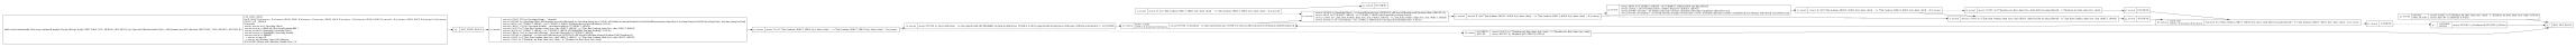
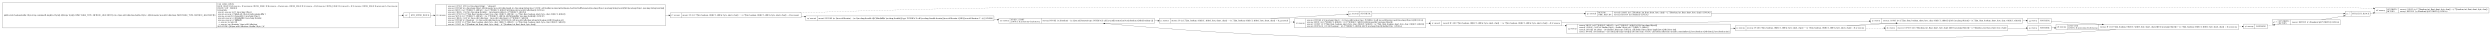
  digraph {
    fontname="Playfair Display"
    rankdir=LR
    node [fontname="Playfair Display" shape=record]
    edge [fontname="Playfair Display"]
    n1 [label="{24\:\ ?|MTH_ENTER_BLOCK\l}"]
    n2 [label="{26\:\ 0x0000|0x0000: CONST_STR  (r0 I:java.lang.String) =  \"elements\" \l0x0002: INVOKE  (r10 I:java.lang.Object A[D('elements' java.util.Collection)]), (r0 I:java.lang.String) type: STATIC call: kotlin.jvm.internal.Intrinsics.checkNotNullParameter(java.lang.Object, java.lang.String):void A[MD:(java.lang.Object, java.lang.String):void (m)]\l0x0005: MOVE  (r0 I:??[OBJECT, ARRAY]) = (r10 I:??[OBJECT, ARRAY] A[D('elements' java.util.Collection)])  (LINE:62)\l0x0006: CHECK_CAST (r0 I:java.lang.Iterable) = (java.lang.Iterable) (r0 I:??[OBJECT, ARRAY]) \l0x0008: CONST  (r1 I:??[int, float, boolean, short, byte, char, OBJECT, ARRAY]) = (0 ??[int, float, boolean, short, byte, char, OBJECT, ARRAY]) \l0x0009: MOVE  (r2 I:??[OBJECT, ARRAY]) = (r0 I:??[OBJECT, ARRAY] A[D('$this$all$iv' java.lang.Iterable)])  (LINE:87)\l0x000a: CHECK_CAST (r2 I:java.util.Collection) = (java.util.Collection) (r2 I:??[OBJECT, ARRAY]) \l0x000c: INVOKE  (r2 I:boolean) = (r2 I:java.util.Collection) type: INTERFACE call: java.util.Collection.isEmpty():boolean A[MD:():boolean (c)]\l0x0010: CONST  (r3 I:??[int, float, boolean, short, byte, char, OBJECT, ARRAY]) = (0 ??[int, float, boolean, short, byte, char, OBJECT, ARRAY]) \l0x0011: CONST  (r4 I:??[boolean, int, float, short, byte, char]) = (1 ??[boolean, int, float, short, byte, char]) \l}"]
    n3 [label="{27\:\ 0x0012|0x0012: IF  (r2 I:??[int, boolean, OBJECT, ARRAY, byte, short, char]) == (0 ??[int, boolean, OBJECT, ARRAY, byte, short, char])  \-\> B:29:0x0016 \l}"]
    n4 [label="{28\:\ 0x0014|SYNTHETIC\lRETURN\l|0x0014: CONST  (r3 I:??[boolean, int, float, short, byte, char]) = (1 ??[boolean, int, float, short, byte, char]) \l0x003e: RETURN  (r3 I:boolean) A[SYNTHETIC] (LINE:62)\l}"]
    n5 [label="{29\:\ 0x0016|0x0016: INVOKE  (r2 I:java.util.Iterator) = (r0 I:java.lang.Iterable A[D('$this$all$iv' java.lang.Iterable)]) type: INTERFACE call: java.lang.Iterable.iterator():java.util.Iterator A[MD:():java.util.Iterator\<T\> (c)] (LINE:88)\l}"]
    n6 [label="{25\:\ ?|MTH_EXIT_BLOCK\l}"]
    n7 [label="{30\:\ 0x001a|STATIC_START\lLOOP:0: B:30:0x001a\-\>B:38:0x003a\l|0x001a: INVOKE  (r5 I:boolean) = (r2 I:java.util.Iterator) type: INTERFACE call: java.util.Iterator.hasNext():boolean A[MD:():boolean (c)]\l}"]
    n8 [label="{31\:\ 0x001e|0x001e: IF  (r5 I:??[int, boolean, OBJECT, ARRAY, byte, short, char]) == (0 ??[int, boolean, OBJECT, ARRAY, byte, short, char])  \-\> B:43:0x003d \l}"]
    n9 [label="{32\:\ 0x0020|0x0020: INVOKE  (r5 I:java.lang.Object) = (r2 I:java.util.Iterator) type: INTERFACE call: java.util.Iterator.next():java.lang.Object A[MD:():E (c)]\l0x0024: MOVE  (r6 I:??[OBJECT, ARRAY]) = (r5 I:??[OBJECT, ARRAY] A[D('element$iv' java.lang.Object)]) \l0x0025: CONST  (r7 I:??[int, float, boolean, short, byte, char, OBJECT, ARRAY]) = (0 ??[int, float, boolean, short, byte, char, OBJECT, ARRAY]) \l0x0026: INSTANCE_OF  (r8 I:boolean) = (r6 I:??[OBJECT, ARRAY] A[D('it' java.lang.Object)]) kotlin.UByte  (LINE:62)\l}"]
    n10 [label="{43\:\ 0x003d|SYNTHETIC\l}"]
    n11 [label="{33\:\ 0x0028|0x0028: IF  (r8 I:??[int, boolean, OBJECT, ARRAY, byte, short, char]) == (0 ??[int, boolean, OBJECT, ARRAY, byte, short, char])  \-\> B:37:0x0039 \l}"]
    n12 [label="{40\:\ 0x003d|RETURN\lORIG_RETURN\l|0x003d: CONST  (r3 I:??[boolean, int, float, short, byte, char]) = (1 ??[boolean, int, float, short, byte, char])  (LINE:89)\l0x003e: RETURN  (r3 I:boolean)  (LINE:62)\l}"]
    n13 [label="{34\:\ 0x002a|0x002a: MOVE  (r8 I:??[OBJECT, ARRAY]) = (r6 I:??[OBJECT, ARRAY] A[D('it' java.lang.Object)]) \l0x002b: CHECK_CAST (r8 I:kotlin.UByte) = (kotlin.UByte) (r8 I:??[OBJECT, ARRAY]) \l0x002d: INVOKE  (r8 I:byte) = (r8 I:kotlin.UByte) type: VIRTUAL call: kotlin.UByte.unbox\-impl():byte A[MD:():byte (m)]\l0x0031: INVOKE  (r8 I:boolean) = (r9 I:byte[] A[D('arg0' byte[])]), (r8 I:byte) type: STATIC call: kotlin.collections.ArraysKt.contains(byte[], byte):boolean A[MD:(byte[], byte):boolean (m)]\l}"]
    n14 [label="{37\:\ 0x0039|0x0039: CONST  (r6 I:??[int, float, boolean, short, byte, char, OBJECT, ARRAY] A[D('it' java.lang.Object)]) = (0 ??[int, float, boolean, short, byte, char, OBJECT, ARRAY]) \l}"]
    n15 [label="{35\:\ 0x0035|0x0035: IF  (r8 I:??[int, boolean, OBJECT, ARRAY, byte, short, char]) == (0 ??[int, boolean, OBJECT, ARRAY, byte, short, char])  \-\> B:37:0x0039 \l}"]
    n16 [label="{44\:\ 0x003a|SYNTHETIC\l}"]
    n17 [label="{36\:\ 0x0037|0x0037: CONST  (r6 I:??[boolean, int, float, short, byte, char] A[D('it' java.lang.Object)]) = (1 ??[boolean, int, float, short, byte, char]) \l}"]
    n18 [label="{45\:\ 0x003a|SYNTHETIC\l}"]
    n19 [label="{38\:\ 0x003a|LOOP_END\lLOOP:0: B:30:0x001a\-\>B:38:0x003a\l|0x003a: IF  (r6 I:??[int, boolean, OBJECT, ARRAY, byte, short, char] A[D('it' java.lang.Object)]) != (0 ??[int, boolean, OBJECT, ARRAY, byte, short, char])  \-\> B:30:0x001a \l}"]
    n20 [label="{42\:\ 0x003e|SYNTHETIC\l}"]
    n21 [label="{47\:\ ?|SYNTHETIC\lRETURN\l|0x003e: RETURN  (r3 I:boolean) A[SYNTHETIC] (LINE:62)\l}"]
    n22 [label="{public static boolean kotlin.UByteArray.containsAll\-impl((r9 I:byte[] A[D('arg0' byte[]), IMMUTABLE_TYPE, METHOD_ARGUMENT]), (r10 I:java.util.Collection\<kotlin.UByte\> A[D('elements' java.util.Collection), IMMUTABLE_TYPE, METHOD_ARGUMENT]))  | USE_LINES_HINTS\lBACK_EDGE: B:38:0x003a \-\> B:30:0x001a, CROSS_EDGE: B:38:0x003a \-\> B:41:0x003e, CROSS_EDGE: B:37:0x0039 \-\> B:38:0x003a, CROSS_EDGE: B:33:0x0028 \-\> B:37:0x0039, CROSS_EDGE: B:40:0x003d \-\> B:41:0x003e\lINLINE_NOT_NEEDED\lDebug Info:\l  0x0025\-0x003a: r6 'it' Ljava\/lang\/Object;\l  0x0026\-0x003a: r7 '$i$a$\-all\-UByteArray$containsAll$1' I\l  0x0024\-0x003d: r5 'element$iv' Ljava\/lang\/Object;\l  0x0008\-0x003e: r0 '$this$all$iv' Ljava\/lang\/Iterable;\l  0x0009\-0x003e: r1 '$i$f$all' I\l  \-1 \-0x003e: r9 'arg0' [B\l  \-1 \-0x003e: r10 'elements' Ljava\/util\/Collection;\lSIGNATURE: ([BLjava\/util\/Collection\<Lkotlin\/UByte;\>;)Z\l}"]
    n1 -> n2
    n2 -> n3
    n3 -> n4 [style=dashed]
    n3 -> n5
-   n4 -> n6
+   n6 -> n4
    n5 -> n7
-   n7 -> n9
+   n7 -> n8
    n8 -> n9 [style=dashed]
    n8 -> n10
    n9 -> n11
+   n10 -> n12
    n11 -> n13 [style=dashed]
    n11 -> n14
    n12 -> n6
    n13 -> n15
    n14 -> n16
    n15 -> n14
    n15 -> n17 [style=dashed]
    n16 -> n19
    n17 -> n18
    n18 -> n19
    n19 -> n7
    n19 -> n20 [style=dashed]
    n20 -> n21 [style=dashed]
    n21 -> n6
    n22 -> n1
  }
